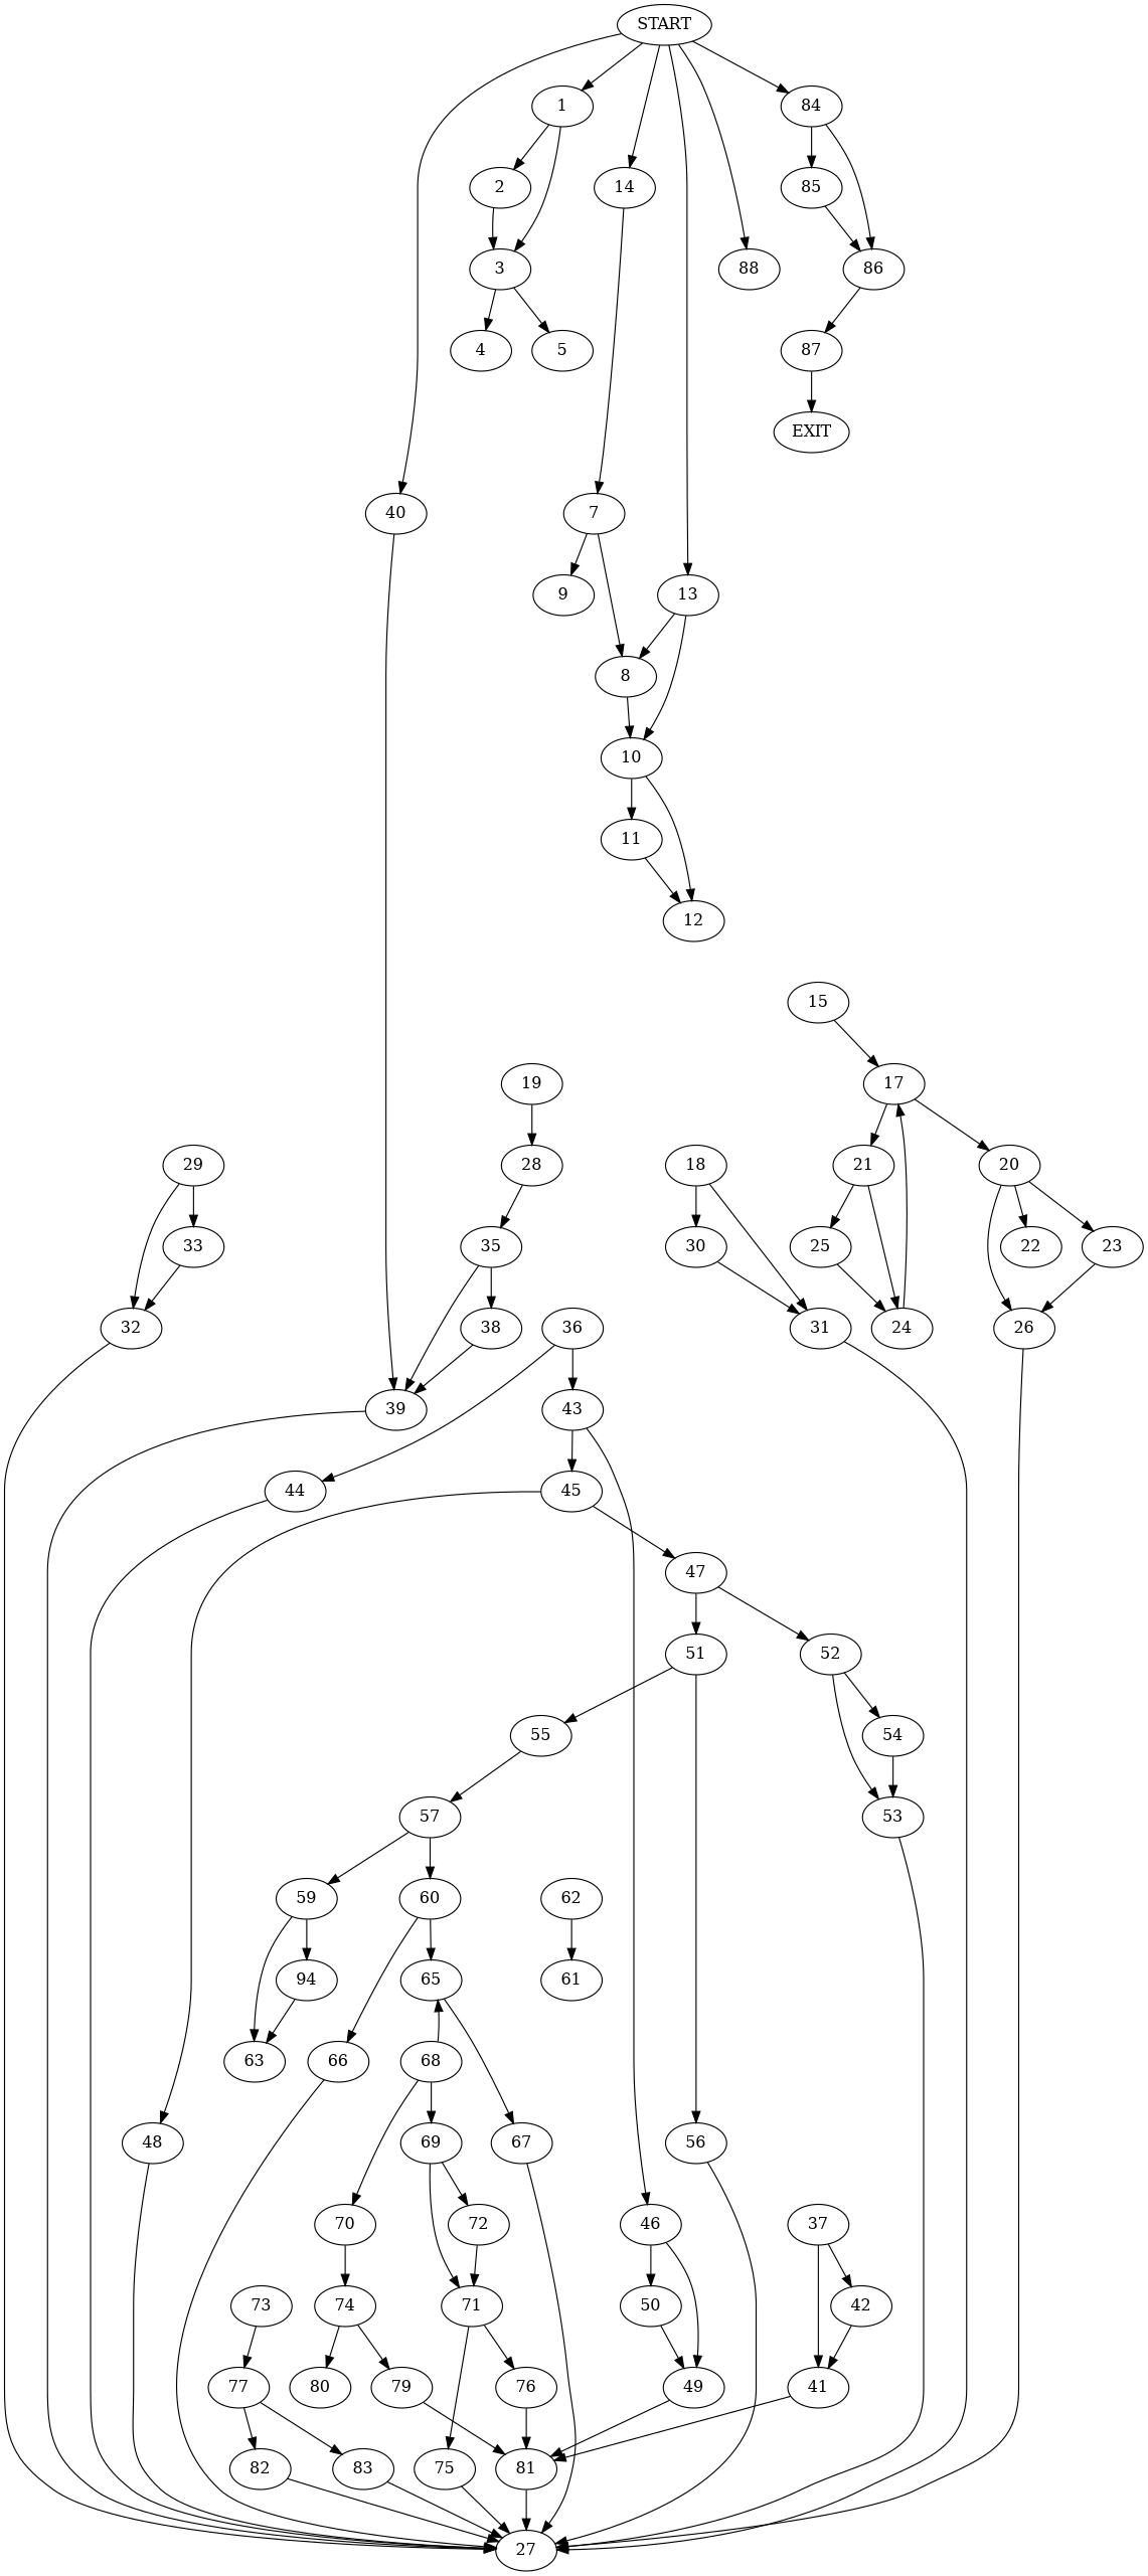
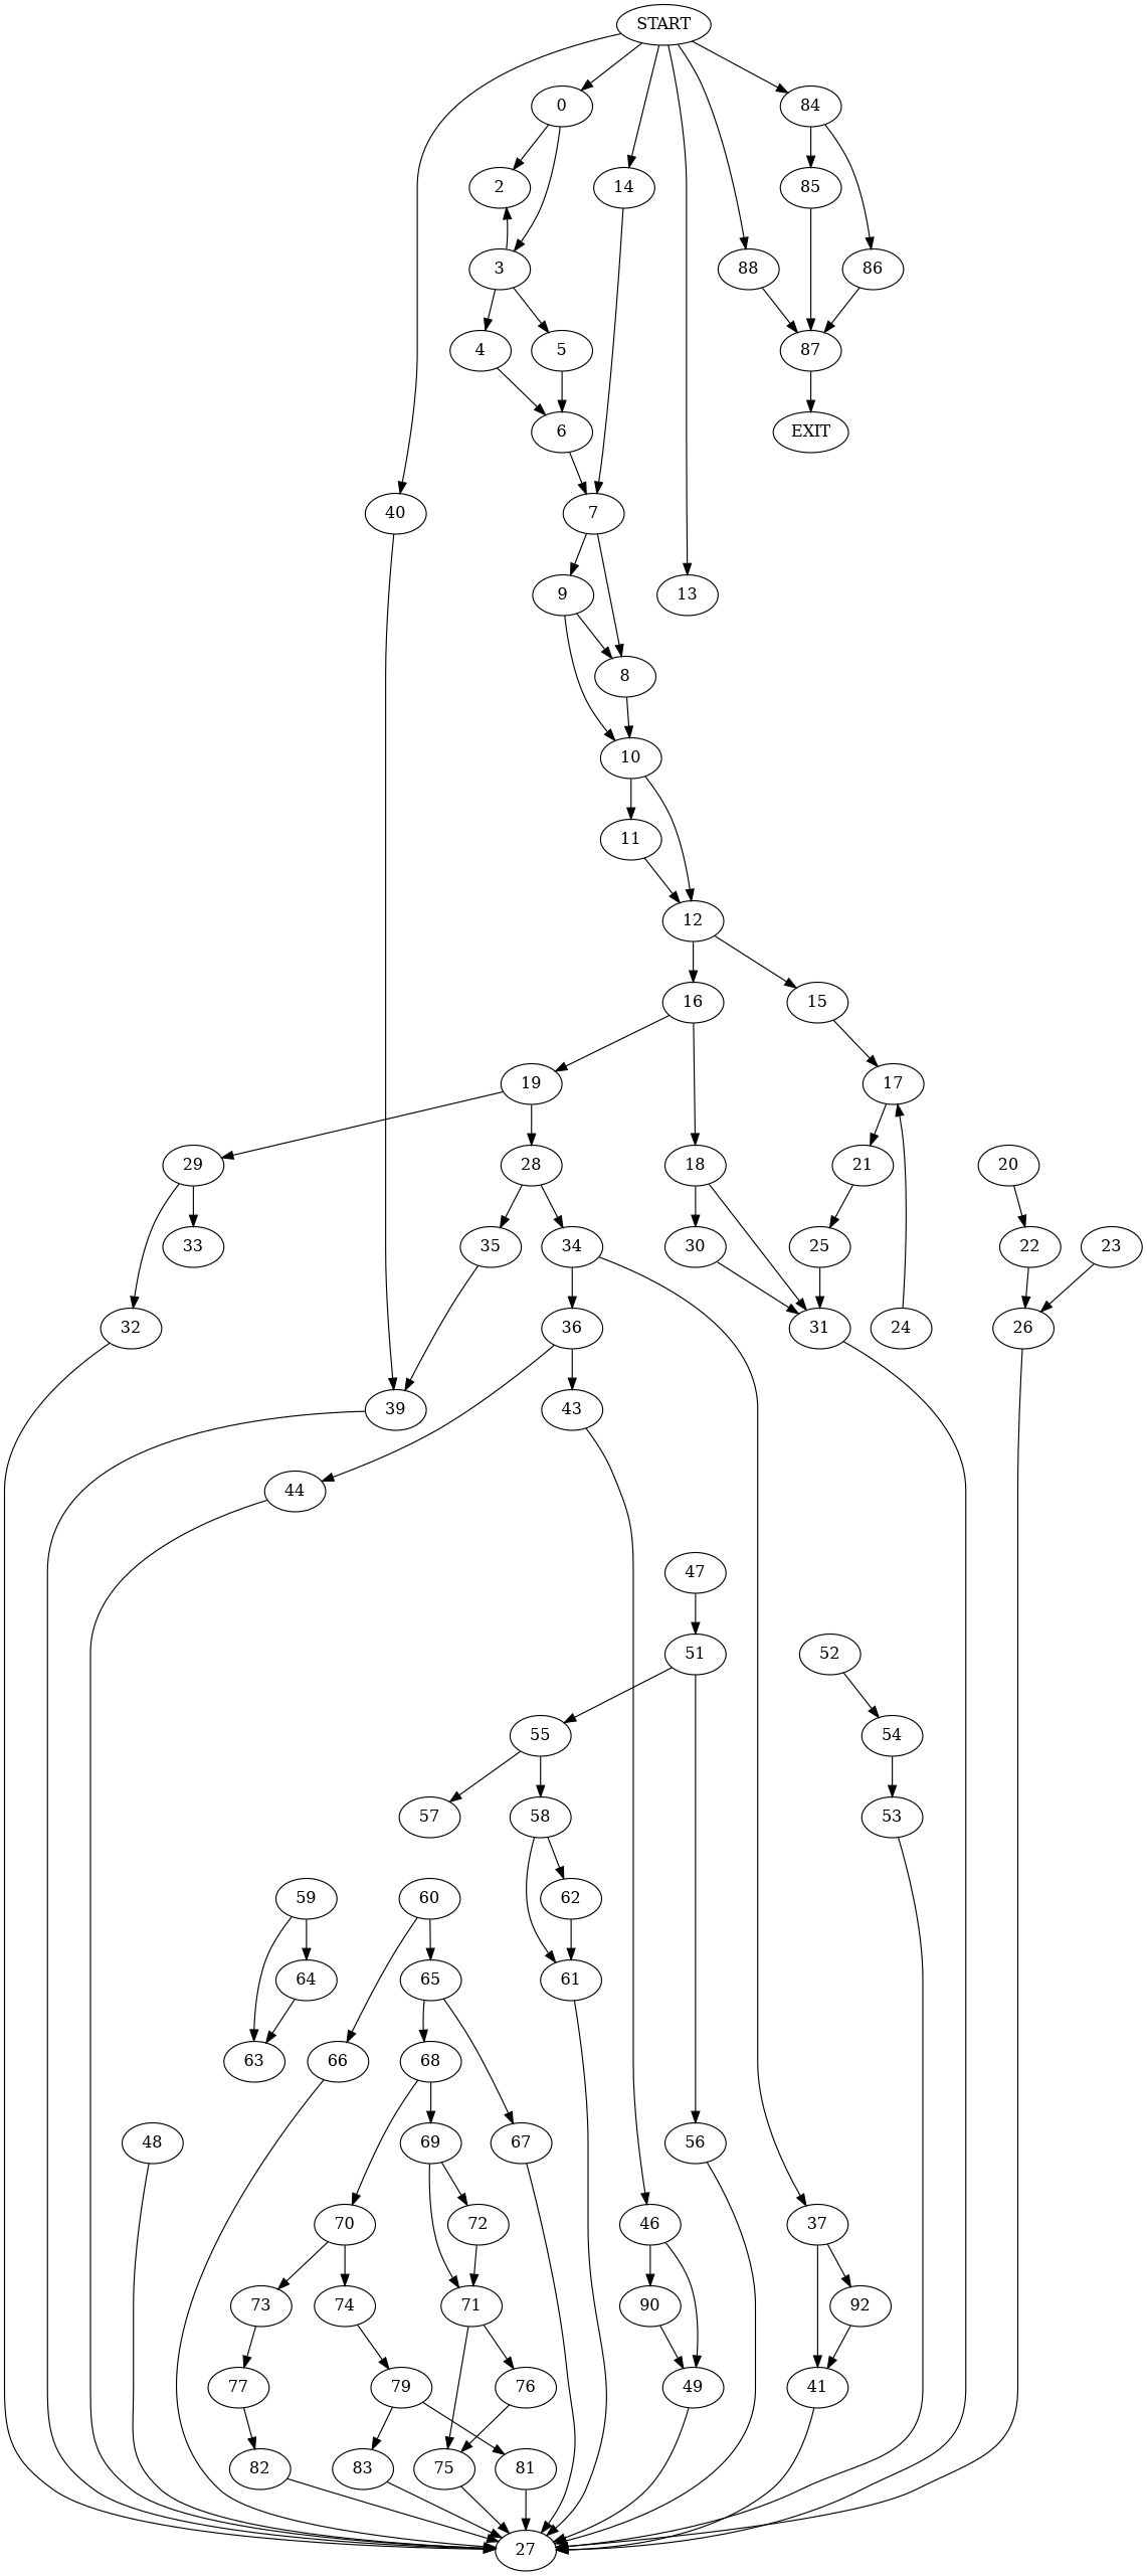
  digraph {
    n1 [label=START]
-   1
+   1 [label=0]
    13
    14
    40
    84
    88
    2
    3
    10
    7
    39
    85
    86
    87
    n16 [label=EXIT]
    4
    5
+   6
    8
    9
    11
    12
    15
+   16
    17
    18
    19
    20
    21
    30
    31
    28
    29
    22
    23
    24
    25
    27
+   34
    35
    32
    33
    26
    36
    37
-   38
    43
    44
    41
-   42
-   45
+   42 [label=92]
    46
    47
    48
    49
-   50
+   50 [label=90]
    51
    52
    55
    56
    53
    54
    57
+   58
    59
    60
    61
    62
    63
-   64 [label=94]
+   64
    65
    66
    67
    68
    69
    70
    71
    72
    73
    74
    75
    76
    77
    79
-   80
    82
    83
    81
    n1 -> 1
    n1 -> 13
    n1 -> 14
    n1 -> 40
    n1 -> 84
    n1 -> 88
    1 -> 2
    1 -> 3
-   13 -> 10
+   9 -> 10
    14 -> 7
    40 -> 39
    84 -> 85
    84 -> 86
-   2 -> 3
+   88 -> 87
+   3 -> 2
    3 -> 4
    3 -> 5
    10 -> 11
    10 -> 12
    7 -> 8
    7 -> 9
    39 -> 27
-   85 -> 86
+   85 -> 87
    86 -> 87
    87 -> n16
+   4 -> 6
+   5 -> 6
+   6 -> 7
    8 -> 10
-   13 -> 8
+   9 -> 8
    11 -> 12
+   12 -> 15
+   12 -> 16
    15 -> 17
-   17 -> 20
+   16 -> 18
+   16 -> 19
    17 -> 21
    18 -> 30
    18 -> 31
    19 -> 28
+   19 -> 29
    20 -> 22
-   20 -> 23
-   21 -> 24
    21 -> 25
    30 -> 31
    31 -> 27
+   28 -> 34
    28 -> 35
    29 -> 32
    29 -> 33
-   20 -> 26
+   22 -> 26
    23 -> 26
    24 -> 17
-   25 -> 24
+   25 -> 31
+   34 -> 36
+   34 -> 37
    35 -> 39
-   35 -> 38
    32 -> 27
-   33 -> 32
    26 -> 27
    36 -> 43
    36 -> 44
    37 -> 41
    37 -> 42
-   38 -> 39
-   43 -> 45
    43 -> 46
    44 -> 27
-   41 -> 81
+   41 -> 27
    42 -> 41
-   45 -> 47
-   45 -> 48
    46 -> 49
    46 -> 50
    47 -> 51
-   47 -> 52
    48 -> 27
-   49 -> 81
+   49 -> 27
    50 -> 49
    51 -> 55
    51 -> 56
-   52 -> 53
    52 -> 54
    55 -> 57
+   55 -> 58
    56 -> 27
    53 -> 27
    54 -> 53
-   57 -> 59
-   57 -> 60
+   58 -> 61
+   58 -> 62
    59 -> 63
    59 -> 64
    60 -> 65
    60 -> 66
+   61 -> 27
    62 -> 61
    64 -> 63
    65 -> 67
-   68 -> 65
+   65 -> 68
    66 -> 27
    67 -> 27
    68 -> 69
    68 -> 70
    69 -> 71
    69 -> 72
+   70 -> 73
    70 -> 74
    71 -> 75
    71 -> 76
    72 -> 71
    73 -> 77
    74 -> 79
-   74 -> 80
    75 -> 27
-   76 -> 81
+   76 -> 75
    77 -> 82
-   77 -> 83
+   79 -> 83
    79 -> 81
    82 -> 27
    83 -> 27
    81 -> 27
  }
